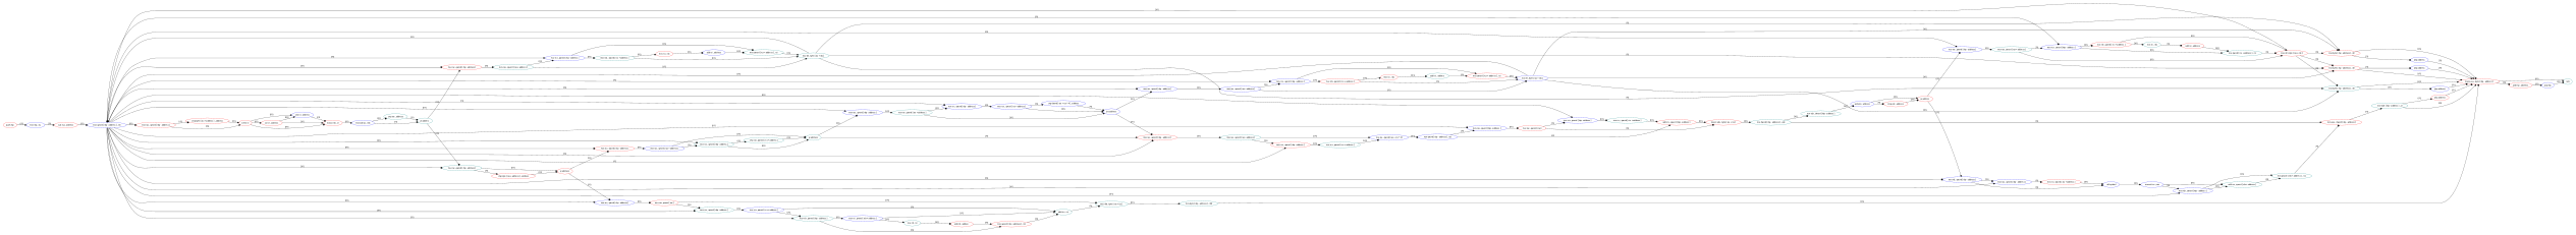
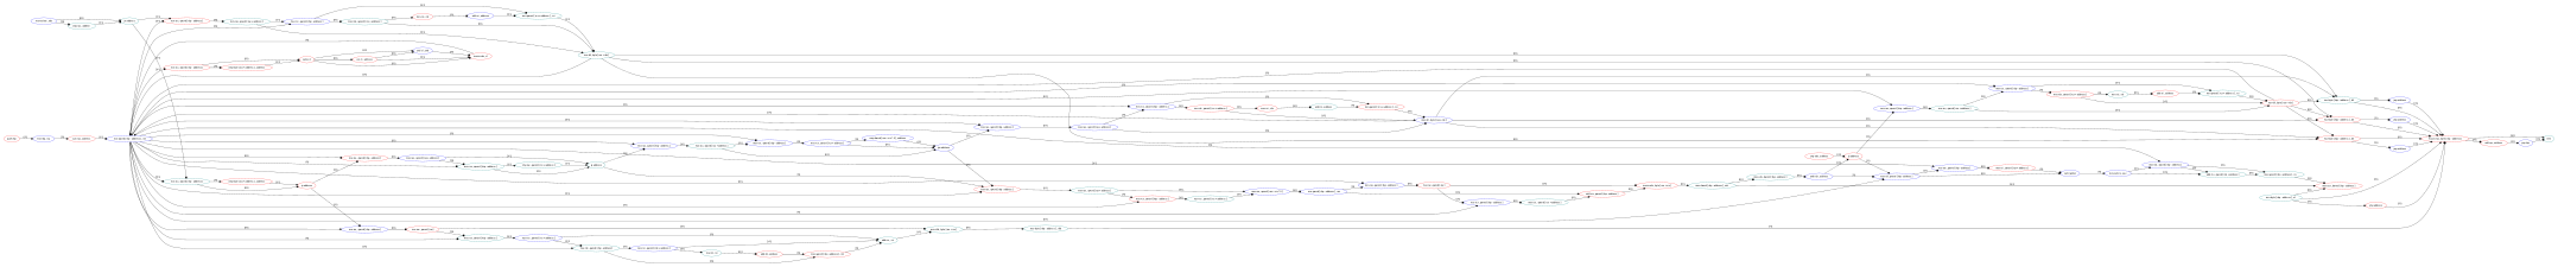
  digraph {
    fontname="Roboto Condensed"
    rankdir=LR
    node [color=red fontname="Roboto Condensed"]
    edge [arrowhead=diamond fontname="Roboto Condensed"]
    n1 [label="push rbp"]
    n2 [color=blue label="mov rbp , rsp"]
    n3 [label="sub rsp , address"]
    n4 [color=blue label="mov qword [ rbp - address ] , rdi"]
    n5 [label="mov rax , qword [ rbp - address ]"]
    n6 [color=teal label="mov rax , qword [ rbp - address ]"]
    n7 [label="mov rax , qword [ rbp - address ]"]
    n8 [color=blue label="mov rax , qword [ rbp - address ]"]
    n9 [label="mov rax , qword [ rbp - address ]"]
    n10 [color=blue label="mov rcx , qword [ rbp - address ]"]
    n11 [color=teal label="mov rcx , qword [ rbp - address ]"]
    n12 [color=teal label="mov rdx , qword [ rbp - address ]"]
    n13 [color=teal label="mov rcx , qword [ rbp - address ]"]
    n14 [label="mov rax , qword [ rbp - address ]"]
    n15 [color=blue label="mov rax , qword [ rbp - address ]"]
    n16 [label="mov rcx , qword [ rbp - address ]"]
    n17 [color=blue label="mov rax , qword [ rbp - address ]"]
    n18 [color=blue label="mov rcx , qword [ rbp - address ]"]
    n19 [color=blue label="mov rdi , qword [ rbp - address ]"]
    n20 [color=blue label="mov rax , qword [ rbp - address ]"]
    n21 [color=blue label="mov rcx , qword [ rbp - address ]"]
    n22 [color=blue label="mov rax , qword [ rbp - address ]"]
    n23 [color=blue label="mov rax , qword [ rbp - address ]"]
    n24 [color=blue label="mov rdx , qword [ rbp - address ]"]
    n25 [color=blue label="mov rcx , qword [ rbp - address ]"]
    n26 [color=blue label="mov rcx , qword [ rbp - address ]"]
    n27 [label="cmp byte [ rax + address ] , address"]
    n28 [label="setne cl"]
    n29 [label="cmp byte [ rax + address ] , address"]
    n30 [label="je address"]
    n31 [color=teal label="mov rax , qword [ rax + address ]"]
    n32 [label="mov rax , qword [ rax ]"]
    n33 [color=blue label="mov rax , qword [ rax + address ]"]
    n34 [color=teal label="mov rdx , qword [ rcx + address ]"]
    n35 [color=teal label="mov qword [ rcx + address ] , rsi"]
    n36 [color=blue label="mov rcx , qword [ rcx + address ]"]
    n37 [color=blue label="mov rsi , qword [ rdx + address ]"]
    n38 [label="mov qword [ rdx + address ] , rdi"]
    n39 [color=teal label="je address"]
    n40 [color=teal label="cmp rax , qword [ rcx + address ]"]
    n41 [color=teal label="mov rax , qword [ rax + address ]"]
    n42 [color=teal label="mov rax , qword [ rax + address ]"]
    n43 [color=teal label="mov rcx , qword [ rcx + address ]"]
    n44 [label="mov rax , qword [ rax ]"]
    n45 [color=teal label="mov rcx , qword [ rcx + address ]"]
    n46 [color=blue label="call symbol"]
    n47 [color=teal label="mov rax , qword [ rax + address ]"]
    n48 [color=blue label="mov rcx , qword [ rcx + address ]"]
    n49 [color=blue label="mov rax , qword [ rax + address ]"]
    n50 [label="mov rsi , qword [ rax + address ]"]
    n51 [color=teal label="add rcx , qword [ rdx + address ]"]
    n52 [color=teal label="mov qword [ rdx + address ] , rcx"]
    n53 [label="mov rdx , qword [ rcx + address ]"]
    n54 [color=teal label="mov qword [ rcx + address ] , rsi"]
    n55 [label="mov rdx , qword [ rcx + address ]"]
    n56 [label="mov qword [ rcx + address ] , rsi"]
    n57 [label="xor cl , address"]
-   n58 [color=blue label="and cl , address"]
+   n58 [color=blue label="and cl , and"]
    n59 [label="movzx edx , cl"]
    n60 [color=blue label="movsxd rax , edx"]
    n61 [color=teal label="cmp rax , address"]
    n62 [color=teal label="je address"]
    n63 [color=teal label="mov dil , byte [ rax + rdx ]"]
    n64 [color=teal label="mov r8b , byte [ rax + rcx ]"]
    n65 [label="mov byte [ rbp - address ] , dil"]
    n66 [label="mov byte [ rbp - address ] , dil"]
    n67 [color=teal label="mov byte [ rbp - address ] , dil"]
    n68 [label="mov rsi , rdx"]
    n69 [color=blue label="add rsi , address"]
    n70 [color=blue label="jmp address"]
    n71 [label="movzx eax , byte [ rbp - address ]"]
    n72 [color=blue label="jmp address"]
    n73 [color=blue label="jmp address"]
    n74 [label="add rsp , address"]
    n75 [color=teal label=retn]
    n76 [color=blue label="pop rbp"]
    n77 [color=teal label="mov byte [ rbp - address ] , r8b"]
    n78 [color=teal label="add rcx , rsi"]
    n79 [color=teal label="mov rdi , rsi"]
    n80 [label="add rdi , address"]
    n81 [color=blue label="mov rax , qword [ rax + rcx * 8 ]"]
    n82 [color=blue label="jne address"]
    n83 [color=blue label="mov qword [ rbp - address ] , rax"]
    n84 [label="add rcx , qword [ rbp - address ]"]
    n85 [label="movzx edx , byte [ rax + rcx ]"]
    n86 [color=teal label="mov dword [ rbp - address ] , edx"]
    n87 [color=teal label="mov edx , dword [ rbp - address ]"]
    n88 [label="mov eax , dword [ rbp - address ]"]
    n89 [color=blue label="and edx , address"]
    n90 [color=teal label="mov byte [ rbp - address ] , al"]
    n91 [label="cmp edx , address"]
    n92 [label="je address"]
    n93 [color=blue label="movsxd rcx , eax"]
    n94 [label="mov dil , byte [ rax + rdx ]"]
    n95 [color=blue label="cmp dword [ rax + rcx * 4 ] , address"]
    n96 [color=blue label="mov dil , byte [ rax + rdx ]"]
    n97 [label="jmp address"]
    n98 [color=teal label="mov rsi , rdx"]
    n99 [label="add rsi , address"]
    n100 [label="mov rsi , rdx"]
    n101 [color=teal label="add rsi , address"]
    n1 -> n2 [label=CFG]
    n2 -> n3 [label=CFG]
    n3 -> n4 [arrowhead=box label=CFG]
    n4 -> n5 [arrowhead=box label=DFG]
    n4 -> n6 [arrowhead=box label=DFG]
    n4 -> n7 [arrowhead=box label=DFG]
    n4 -> n8 [label=DFG]
    n4 -> n9 [arrowhead=box label=DFG]
    n4 -> n10 [label=DFG]
    n4 -> n11 [arrowhead=box label=DFG]
    n4 -> n12 [label=DFG]
    n4 -> n13 [arrowhead=box label=DFG]
    n4 -> n14 [arrowhead=box label=DFG]
    n4 -> n15 [label=DFG]
    n4 -> n16 [label=DFG]
    n4 -> n17 [arrowhead=box label=DFG]
    n4 -> n18 [label=DFG]
    n4 -> n19 [arrowhead=box label=DFG]
    n4 -> n20 [label=DFG]
    n4 -> n21 [arrowhead=box label=DFG]
    n4 -> n22 [arrowhead=box label=DFG]
    n4 -> n23 [label=DFG]
    n4 -> n24 [label=DFG]
    n4 -> n25 [arrowhead=box label=DFG]
    n4 -> n26 [arrowhead=box label=DFG]
    n5 -> n27 [arrowhead=box label=CFG]
    n5 -> n28 [label=DFG]
    n6 -> n29 [label=CFG]
    n6 -> n30 [label=DFG]
    n7 -> n31 [arrowhead=box label=DFG]
    n8 -> n32 [arrowhead=box label=DFG]
    n9 -> n33 [label=DFG]
    n10 -> n34 [arrowhead=box label=DFG]
    n10 -> n35 [arrowhead=box label=DFG]
    n11 -> n36 [label=DFG]
    n12 -> n37 [label=DFG]
    n12 -> n38 [label=DFG]
    n13 -> n39 [label=DFG]
    n13 -> n40 [label=CFG]
    n14 -> n41 [label=DFG]
    n15 -> n42 [label=DFG]
    n16 -> n43 [label=DFG]
    n17 -> n44 [arrowhead=box label=DFG]
    n18 -> n45 [arrowhead=box label=DFG]
    n19 -> n23 [arrowhead=box label=CFG]
    n19 -> n46 [label=DFG]
    n20 -> n47 [label=DFG]
    n21 -> n48 [label=DFG]
    n22 -> n49 [label=DFG]
    n23 -> n50 [arrowhead=box label=DFG]
    n24 -> n51 [label=DFG]
    n24 -> n52 [label=DFG]
    n25 -> n53 [arrowhead=box label=DFG]
    n25 -> n54 [label=DFG]
    n26 -> n55 [label=DFG]
    n26 -> n56 [label=DFG]
    n27 -> n28 [label=CFG]
    n28 -> n57 [label=DFG]
    n28 -> n58 [label=DFG]
    n28 -> n59 [arrowhead=box label=DFG]
    n29 -> n30 [label=CFG]
    n30 -> n8 [arrowhead=box label=CFG]
    n30 -> n9 [arrowhead=box label=CFG]
    n31 -> n10 [label=CFG]
    n31 -> n63 [label=DFG]
    n32 -> n11 [arrowhead=box label=CFG]
    n32 -> n64 [arrowhead=box label=DFG]
    n33 -> n13 [arrowhead=box label=CFG]
    n33 -> n39 [label=DFG]
    n34 -> n63 [label=DFG]
    n34 -> n68 [label=DFG]
    n35 -> n63 [label=CFG]
    n36 -> n12 [arrowhead=box label=CFG]
    n36 -> n78 [label=DFG]
    n37 -> n78 [label=DFG]
    n37 -> n79 [label=DFG]
    n38 -> n78 [arrowhead=box label=CFG]
    n39 -> n14 [label=CFG]
    n39 -> n15 [arrowhead=box label=CFG]
    n40 -> n39 [label=CFG]
    n41 -> n16 [label=CFG]
    n41 -> n81 [label=DFG]
    n42 -> n21 [arrowhead=box label=CFG]
    n42 -> n82 [label=DFG]
    n43 -> n81 [arrowhead=box label=DFG]
    n44 -> n18 [arrowhead=box label=CFG]
    n44 -> n85 [arrowhead=box label=DFG]
    n45 -> n84 [label=DFG]
    n46 -> n93 [label=DFG]
    n47 -> n25 [label=CFG]
    n47 -> n94 [label=DFG]
    n48 -> n82 [arrowhead=box label=DFG]
    n48 -> n95 [label=CFG]
    n49 -> n26 [arrowhead=box label=CFG]
    n49 -> n96 [arrowhead=box label=DFG]
    n50 -> n46 [arrowhead=box label=DFG]
    n51 -> n52 [label=DFG]
    n52 -> n88 [arrowhead=box label=CFG]
    n53 -> n94 [label=DFG]
    n53 -> n98 [label=DFG]
    n54 -> n94 [arrowhead=box label=CFG]
    n55 -> n96 [label=DFG]
    n55 -> n100 [label=DFG]
    n56 -> n96 [arrowhead=box label=CFG]
    n57 -> n58 [label=DFG]
    n57 -> n59 [label=DFG]
    n58 -> n59 [arrowhead=box label=DFG]
-   n59 -> n60 [label=DFG]
+   n59 -> n4 [label=DFG]
    n60 -> n61 [arrowhead=box label=CFG]
    n60 -> n62 [arrowhead=box label=DFG]
    n61 -> n62 [arrowhead=box label=CFG]
    n62 -> n6 [arrowhead=box label=CFG]
    n62 -> n7 [label=CFG]
    n63 -> n4 [arrowhead=box label=DFG]
    n63 -> n65 [arrowhead=box label=DFG]
    n63 -> n66 [arrowhead=box label=DFG]
    n63 -> n67 [label=DFG]
    n64 -> n77 [label=DFG]
    n65 -> n70 [arrowhead=box label=CFG]
    n65 -> n71 [arrowhead=box label=DFG]
    n66 -> n71 [label=DFG]
    n66 -> n72 [arrowhead=box label=CFG]
    n67 -> n71 [label=DFG]
    n67 -> n73 [arrowhead=box label=CFG]
    n68 -> n69 [arrowhead=box label=DFG]
    n69 -> n35 [arrowhead=box label=DFG]
    n70 -> n71 [label=CFG]
    n71 -> n74 [arrowhead=box label=CFG]
    n71 -> n75 [label=DFG]
    n72 -> n71 [label=CFG]
    n73 -> n71 [arrowhead=box label=CFG]
    n74 -> n76 [label=CFG]
    n76 -> n75 [arrowhead=box label=CFG]
    n77 -> n71 [arrowhead=box label=DFG]
    n78 -> n64 [arrowhead=box label=DFG]
    n79 -> n80 [arrowhead=box label=DFG]
    n80 -> n38 [label=DFG]
    n81 -> n83 [arrowhead=box label=DFG]
    n82 -> n14 [arrowhead=box label=CFG]
    n82 -> n22 [arrowhead=box label=CFG]
    n83 -> n17 [label=CFG]
    n83 -> n84 [label=DFG]
    n84 -> n85 [label=DFG]
    n85 -> n86 [label=DFG]
    n86 -> n87 [arrowhead=box label=DFG]
    n86 -> n88 [label=DFG]
    n87 -> n89 [arrowhead=box label=DFG]
-   n88 -> n90 [label=DFG]
-   n89 -> n91 [arrowhead=box label=CFG]
+   n90 -> n88 [label=DFG]
+   n89 -> n19 [arrowhead=box label=CFG]
    n89 -> n92 [label=DFG]
    n90 -> n71 [label=DFG]
    n90 -> n97 [label=CFG]
    n91 -> n92 [arrowhead=box label=CFG]
    n92 -> n19 [label=CFG]
    n92 -> n20 [arrowhead=box label=CFG]
    n93 -> n24 [label=CFG]
    n93 -> n51 [arrowhead=box label=DFG]
    n94 -> n4 [label=DFG]
    n94 -> n65 [label=DFG]
    n94 -> n66 [arrowhead=box label=DFG]
    n94 -> n67 [arrowhead=box label=DFG]
    n95 -> n82 [arrowhead=box label=CFG]
    n96 -> n4 [label=DFG]
    n96 -> n65 [arrowhead=box label=DFG]
    n96 -> n66 [arrowhead=box label=DFG]
    n96 -> n67 [arrowhead=box label=DFG]
    n97 -> n71 [arrowhead=box label=CFG]
    n98 -> n99 [arrowhead=box label=DFG]
    n99 -> n54 [arrowhead=box label=DFG]
    n100 -> n101 [arrowhead=box label=DFG]
    n101 -> n56 [label=DFG]
  }
